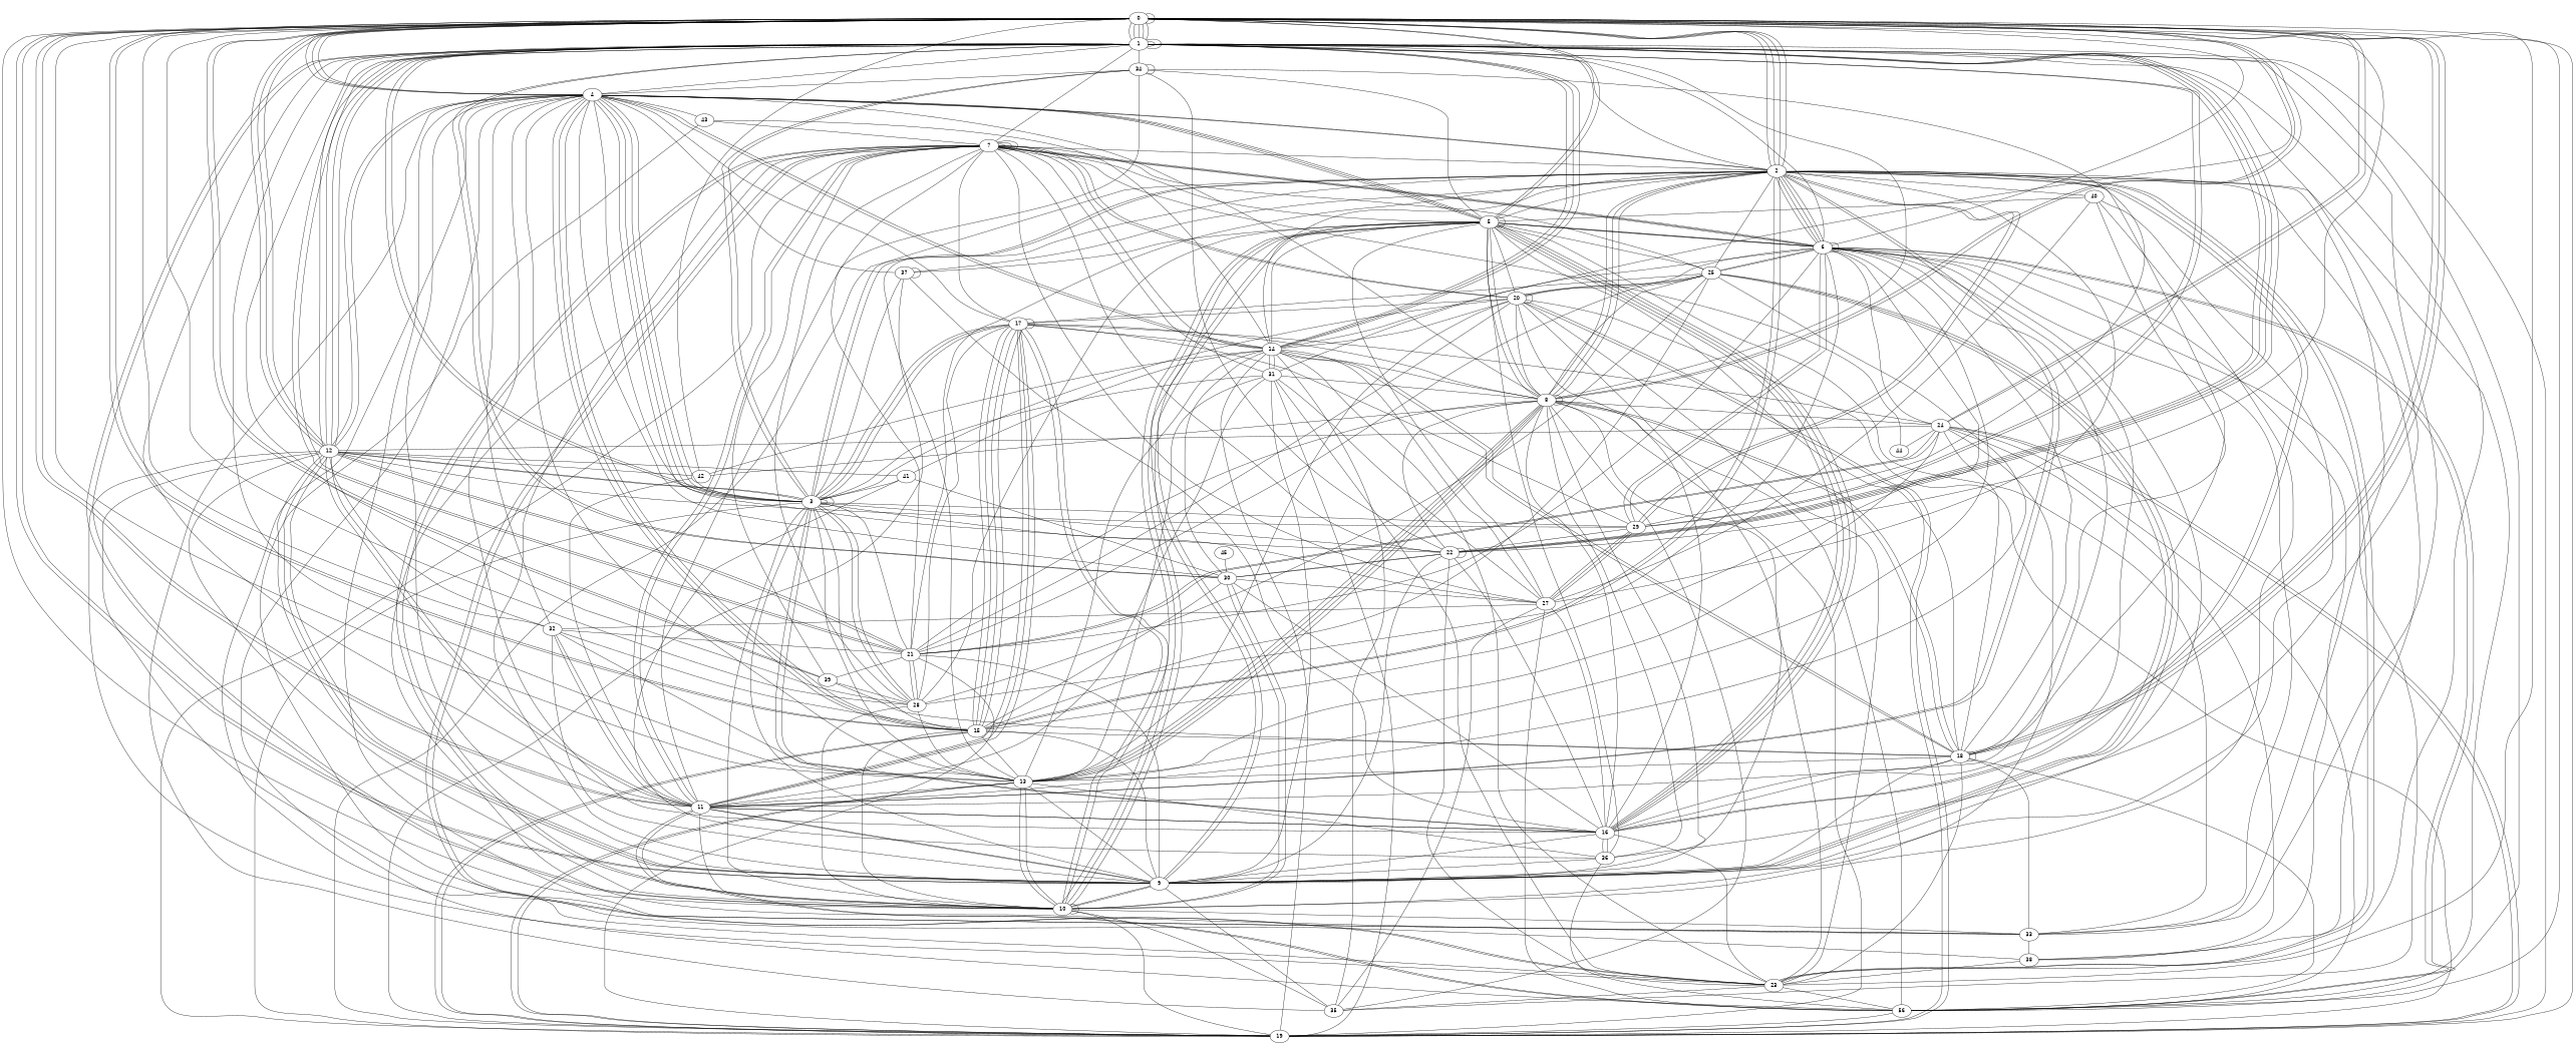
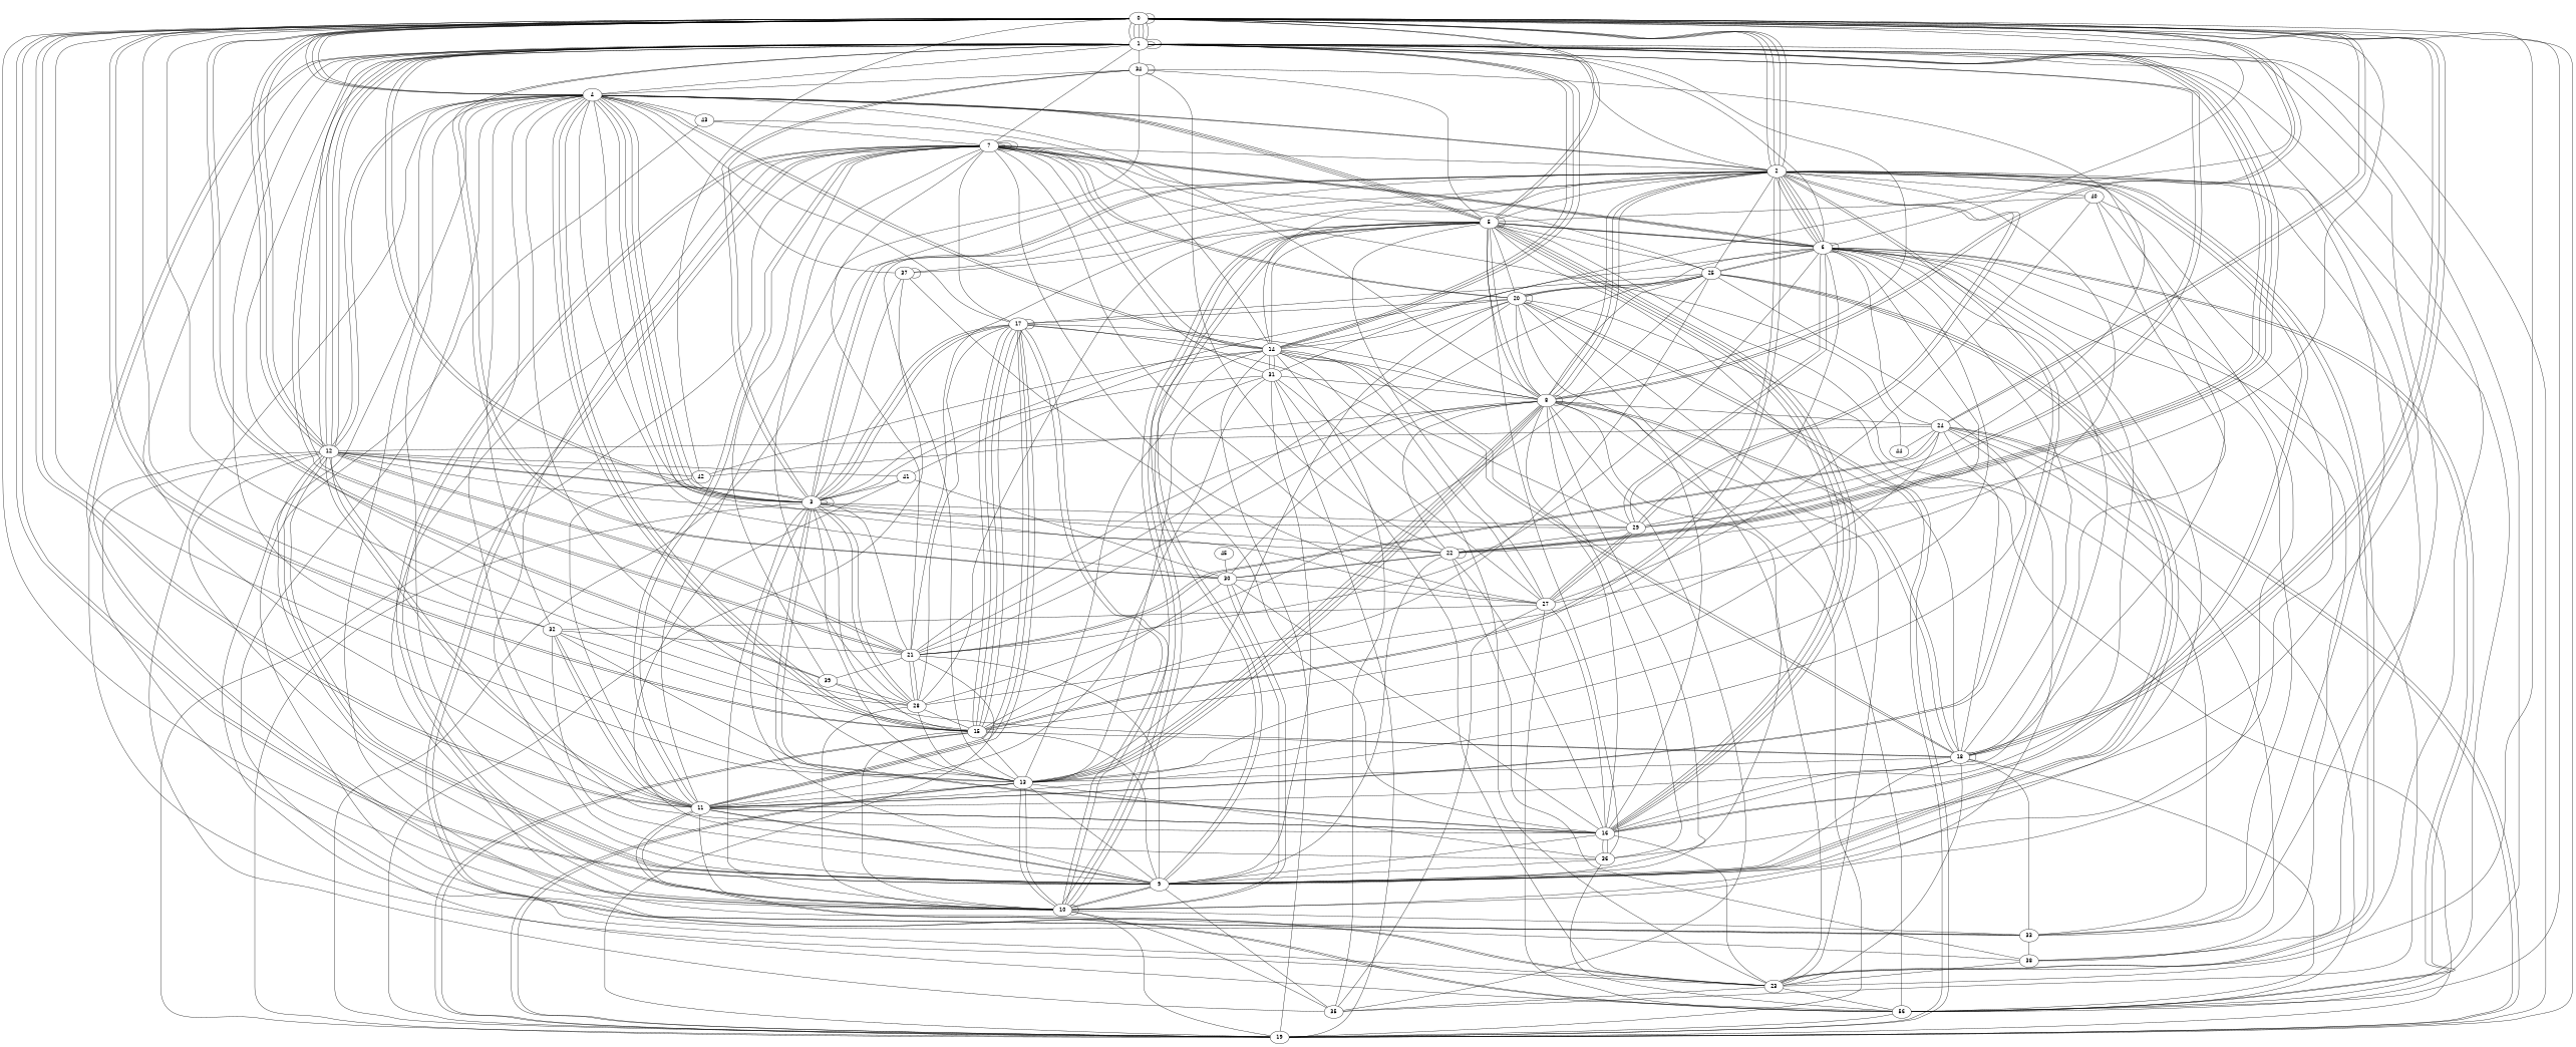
  graph {
    fontname="DejaVu Sans"
    node [fontname="DejaVu Sans"]
    edge [fontname="DejaVu Sans"]
    0
    1
    2
    4
    5
    6
    8
    9
    12
    13
    15
    19
    n13 [label=56]
    28
    39
    42
    3
    7
    10
    11
    14
    21
    22
    30
    34
    16
    23
    27
    29
    33
    38
    40
    32
    35
    43
    20
    18
    37
    36
    31
    24
    25
    17
    41
    44
    45
    0 -- 0
    0 -- 1
    0 -- 1
    0 -- 1
    0 -- 2
    0 -- 4
    0 -- 5
    0 -- 5
    0 -- 6
    0 -- 8
    0 -- 8
    0 -- 9
    0 -- 12
    0 -- 13
    0 -- 15
    0 -- 19
    0 -- n13
    0 -- 28
    0 -- 39
    0 -- 39
    0 -- 42
    1 -- 0
    1 -- 0
    1 -- 1
    1 -- 1
    1 -- 2
    1 -- 4
    1 -- 6
    1 -- 8
    1 -- 12
    1 -- 12
    1 -- 13
    1 -- 28
    1 -- 3
    1 -- 7
    1 -- 10
    1 -- 10
    1 -- 11
    1 -- 14
    1 -- 14
    1 -- 21
    1 -- 21
    1 -- 22
    1 -- 22
    1 -- 22
    1 -- 30
    1 -- 34
    2 -- 0
    2 -- 0
    2 -- 0
    2 -- 5
    2 -- 6
    2 -- 6
    2 -- 8
    2 -- 8
    2 -- 15
    2 -- 19
    2 -- 3
    2 -- 3
    2 -- 11
    2 -- 21
    2 -- 16
    2 -- 23
    2 -- 23
    2 -- 27
    2 -- 29
    2 -- 33
    2 -- 38
    2 -- 40
    4 -- 0
    4 -- 0
    4 -- 2
    4 -- 2
    4 -- 5
    4 -- 5
    4 -- 5
    4 -- 12
    4 -- 13
    4 -- 15
    4 -- 15
    4 -- 3
    4 -- 14
    4 -- 22
    4 -- 30
    4 -- 16
    4 -- 23
    4 -- 32
    4 -- 35
    4 -- 43
    5 -- 5
    5 -- 6
    5 -- 6
    5 -- 9
    5 -- 9
    5 -- 28
    5 -- 10
    5 -- 14
    5 -- 16
    5 -- 20
    5 -- 18
    5 -- 37
    5 -- 36
    6 -- 2
    6 -- 2
    6 -- 5
    6 -- 6
    6 -- 13
    6 -- n13
    6 -- 28
    6 -- 7
    6 -- 21
    6 -- 29
    6 -- 35
    6 -- 31
    6 -- 24
    6 -- 25
    8 -- 2
    8 -- 4
    8 -- 5
    8 -- 5
    8 -- 8
    8 -- 9
    8 -- 13
    8 -- 13
    8 -- 19
    8 -- 42
    8 -- 14
    8 -- 20
    8 -- 18
    8 -- 36
    8 -- 24
    8 -- 17
    9 -- 0
    9 -- 4
    9 -- 6
    9 -- 12
    9 -- 12
    9 -- 15
    9 -- 10
    9 -- 10
    9 -- 11
    9 -- 21
    9 -- 16
    9 -- 40
    9 -- 32
    9 -- 25
    9 -- 25
    9 -- 25
    12 -- 0
    12 -- 0
    12 -- 1
    12 -- 1
    12 -- 4
    12 -- 9
    12 -- 42
    12 -- 3
    12 -- 11
    12 -- 21
    12 -- 29
    12 -- 41
    13 -- 2
    13 -- 8
    13 -- 8
    13 -- 9
    13 -- 19
    13 -- 19
    13 -- 28
    13 -- 10
    13 -- 11
    13 -- 24
    15 -- 0
    15 -- 2
    15 -- 4
    15 -- 6
    15 -- 13
    15 -- 19
    15 -- 3
    15 -- 10
    15 -- 18
    15 -- 25
    15 -- 17
    15 -- 17
    19 -- 1
    19 -- 15
    19 -- 7
    19 -- 14
    19 -- 20
    19 -- 24
    n13 -- 1
    n13 -- 2
    n13 -- 4
    n13 -- 6
    n13 -- 8
    n13 -- 19
+   28 -- 15
    28 -- 3
    28 -- 7
    28 -- 10
    28 -- 21
    28 -- 25
    39 -- 28
    42 -- 11
    42 -- 14
    3 -- 1
    3 -- 4
    3 -- 4
    3 -- 4
    3 -- 9
    3 -- 12
    3 -- 13
    3 -- 19
    3 -- 28
    3 -- 3
    3 -- 3
    3 -- 21
    3 -- 34
    3 -- 16
    3 -- 16
    3 -- 27
    3 -- 29
    3 -- 20
    3 -- 31
    7 -- 2
    7 -- 5
    7 -- 6
    7 -- 6
    7 -- 9
    7 -- 39
    7 -- 7
    7 -- 7
    7 -- 7
    7 -- 11
    7 -- 14
    7 -- 22
    7 -- 23
    7 -- 33
    7 -- 20
    7 -- 17
    10 -- 0
    10 -- 5
    10 -- 5
    10 -- 12
    10 -- 13
    10 -- 19
    10 -- 3
    10 -- 7
    10 -- 7
    10 -- 10
    10 -- 33
    10 -- 35
    10 -- 24
    10 -- 17
    10 -- 17
    11 -- 0
    11 -- 0
    11 -- 2
    11 -- 6
    11 -- 9
    11 -- 12
    11 -- n13
    11 -- n13
    11 -- 7
    11 -- 10
    11 -- 34
    11 -- 16
    11 -- 16
    11 -- 32
    11 -- 25
    11 -- 17
    14 -- 0
    14 -- 1
    14 -- 2
    14 -- 4
    14 -- 13
-   14 -- 30
+   8 -- 30
    14 -- 23
    14 -- 27
    14 -- 35
    14 -- 43
    14 -- 18
    14 -- 31
    14 -- 31
    21 -- 8
    21 -- 12
    21 -- 19
    21 -- 28
    21 -- 39
    21 -- 7
    21 -- 24
    21 -- 24
    21 -- 25
    22 -- 0
    22 -- 1
    22 -- 8
    22 -- 9
    22 -- 3
    22 -- 22
    22 -- 30
    30 -- 1
    30 -- 15
    30 -- 10
    30 -- 10
    30 -- 22
    30 -- 27
    30 -- 41
    34 -- 4
    34 -- 5
    34 -- 3
    34 -- 22
    34 -- 34
    34 -- 29
    16 -- 2
    16 -- 5
    16 -- 5
    16 -- 5
    16 -- 6
    16 -- 8
    16 -- 22
    16 -- 30
    16 -- 27
    16 -- 18
    16 -- 36
    23 -- 0
    23 -- 1
    23 -- 8
    23 -- 12
    23 -- n13
    23 -- 7
    23 -- 16
    23 -- 35
    23 -- 20
    23 -- 18
    27 -- 5
    27 -- n13
    27 -- 7
    27 -- 29
    27 -- 29
    27 -- 29
    27 -- 40
    27 -- 32
    29 -- 1
    29 -- 1
    29 -- 2
    29 -- 6
    29 -- 22
    29 -- 17
    33 -- 1
    33 -- 4
    33 -- 5
    33 -- 6
    33 -- 38
    33 -- 18
    38 -- 6
    38 -- 12
-   23 -- 22
+   38 -- 22
    38 -- 23
    38 -- 24
    40 -- 5
    40 -- 10
    32 -- 0
    32 -- 12
    32 -- 13
    32 -- 15
    32 -- 11
    32 -- 21
    35 -- 8
    35 -- 9
    35 -- 27
    43 -- 7
    43 -- 33
    20 -- 6
    20 -- 9
    20 -- 13
    20 -- 19
    20 -- 19
    20 -- 7
    20 -- 14
    20 -- 21
    20 -- 16
    20 -- 20
    20 -- 25
    20 -- 17
    18 -- 0
    18 -- 0
    18 -- 0
    18 -- 2
    18 -- 6
    18 -- 8
    18 -- 9
    18 -- 13
    18 -- n13
    18 -- 39
    18 -- 14
    18 -- 40
    18 -- 18
    37 -- 2
    37 -- 4
    37 -- 19
    37 -- 3
    37 -- 16
    37 -- 37
    36 -- 1
    36 -- 9
    36 -- 13
    36 -- n13
    36 -- 16
    31 -- 8
    31 -- 9
    31 -- 13
    31 -- 19
    31 -- 7
    31 -- 11
    31 -- 23
    31 -- 27
    24 -- 0
    24 -- 0
    24 -- 12
    24 -- 19
    24 -- n13
    24 -- 18
-   24 -- 17
    24 -- 44
    25 -- 2
    25 -- 5
    25 -- 6
    25 -- 8
    25 -- 7
    25 -- 20
    17 -- 4
    17 -- 15
    17 -- 15
    17 -- 28
    17 -- 3
    17 -- 3
    17 -- 3
    17 -- 11
    17 -- 11
    17 -- 14
    17 -- 25
    17 -- 17
    41 -- 3
    41 -- 14
    41 -- 36
    44 -- 7
    45 -- 30
  }
